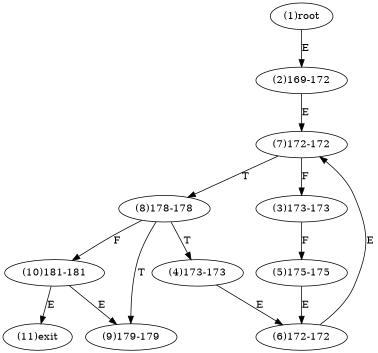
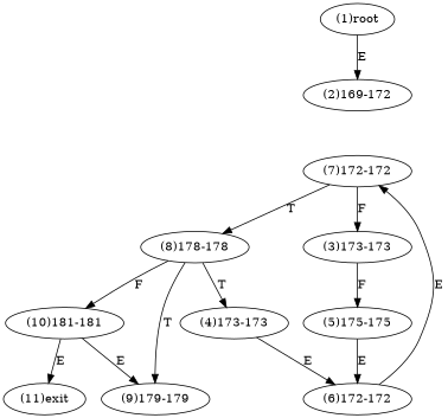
  digraph {
    n1 [label="(1)root"]
    n2 [label="(2)169-172"]
    n3 [label="(7)172-172"]
    n4 [label="(3)173-173"]
    n5 [label="(8)178-178"]
    n6 [label="(5)175-175"]
    n7 [label="(4)173-173"]
    n8 [label="(6)172-172"]
    n9 [label="(9)179-179"]
    n10 [label="(10)181-181"]
    n11 [label="(11)exit"]
    n1 -> n2 [label=E]
-   n2 -> n3 [label=E]
    n3 -> n4 [label=F]
    n3 -> n5 [label=T]
    n4 -> n6 [label=F]
    n5 -> n7 [label=T]
    n5 -> n9 [label=T]
    n5 -> n10 [label=F]
    n6 -> n8 [label=E]
    n7 -> n8 [label=E]
    n8 -> n3 [label=E]
    n10 -> n9 [label=E]
    n10 -> n11 [label=E]
  }
